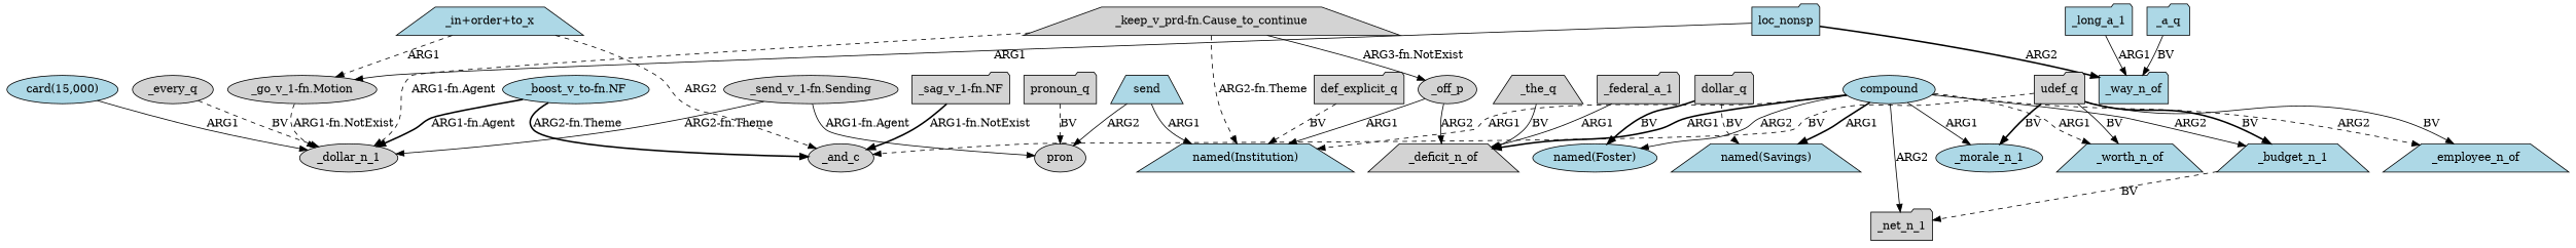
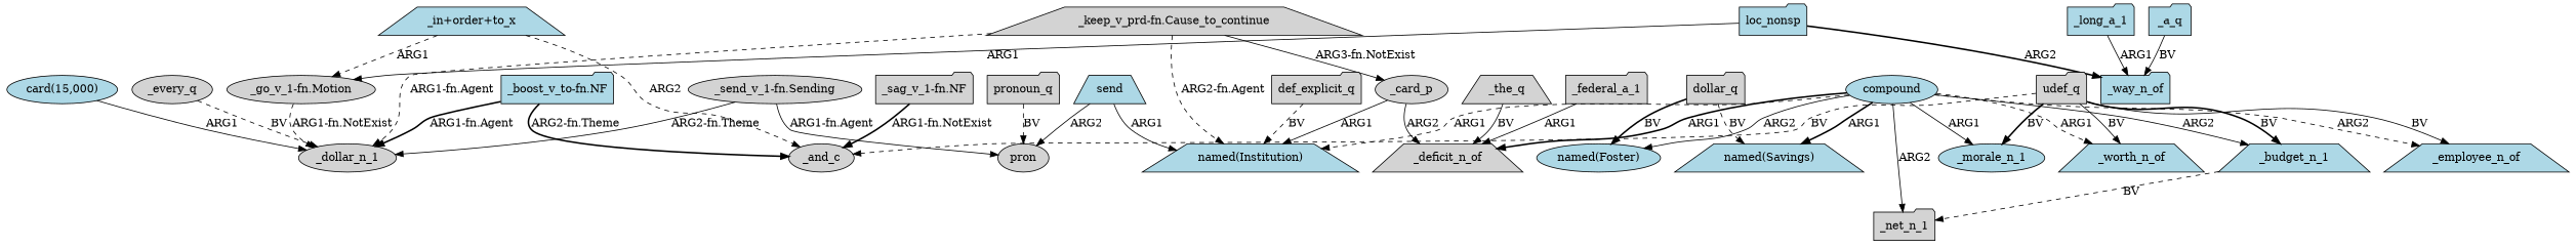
  digraph {
    node [fillcolor=lightgrey shape=ellipse style=filled]
    edge [style=solid]
    loc_nonsp [fillcolor=lightblue shape=folder]
    "_go_v_1-fn.Motion"
    _way_n_of [fillcolor=lightblue shape=folder]
    _dollar_n_1
    compound [fillcolor=lightblue]
    "named(Foster)" [fillcolor=lightblue]
    _deficit_n_of [shape=trapezium]
    _morale_n_1 [fillcolor=lightblue]
    "named(Institution)" [fillcolor=lightblue shape=trapezium]
    _employee_n_of [fillcolor=lightblue shape=trapezium]
    "named(Savings)" [fillcolor=lightblue shape=trapezium]
    _budget_n_1 [fillcolor=lightblue shape=trapezium]
    _worth_n_of [fillcolor=lightblue shape=trapezium]
    _net_n_1 [shape=folder]
-   _off_p
+   _off_p [label=_card_p]
    udef_q [shape=folder]
    _and_c
    "_sag_v_1-fn.NF" [shape=folder]
    n19 [fillcolor=lightblue label=send shape=trapezium]
    pron
    "_send_v_1-fn.Sending"
    n22 [label=dollar_q shape=folder]
    _federal_a_1 [shape=folder]
    _long_a_1 [fillcolor=lightblue shape=folder]
    "_keep_v_prd-fn.Cause_to_continue" [shape=trapezium]
    pronoun_q [shape=folder]
-   "_boost_v_to-fn.NF" [fillcolor=lightblue]
+   "_boost_v_to-fn.NF" [fillcolor=lightblue shape=folder]
    "_in+order+to_x" [fillcolor=lightblue shape=trapezium]
    _the_q [shape=trapezium]
    _a_q [fillcolor=lightblue shape=folder]
    _every_q
    def_explicit_q [shape=folder]
    "card(15,000)" [fillcolor=lightblue]
    loc_nonsp -> "_go_v_1-fn.Motion" [label=ARG1]
    loc_nonsp -> _way_n_of [label=ARG2 style=bold]
    "_go_v_1-fn.Motion" -> _dollar_n_1 [label="ARG1-fn.NotExist" style=dashed]
    compound -> "named(Foster)" [label=ARG2]
    compound -> _deficit_n_of [label=ARG1 style=bold]
    compound -> _morale_n_1 [label=ARG1]
    compound -> "named(Institution)" [label=ARG1 style=dashed]
    compound -> _employee_n_of [label=ARG2 style=dashed]
    compound -> "named(Savings)" [label=ARG1 style=bold]
    compound -> _budget_n_1 [label=ARG2]
    compound -> _worth_n_of [label=ARG1 style=dashed]
    compound -> _net_n_1 [label=ARG2]
    _budget_n_1 -> _net_n_1 [label=BV style=dashed]
    _off_p -> _deficit_n_of [label=ARG2]
    _off_p -> "named(Institution)" [label=ARG1]
    udef_q -> _morale_n_1 [label=BV style=bold]
    udef_q -> _employee_n_of [label=BV]
    udef_q -> _budget_n_1 [label=BV style=bold]
    udef_q -> _worth_n_of [label=BV]
    udef_q -> _and_c [label=BV style=dashed]
    "_sag_v_1-fn.NF" -> _and_c [label="ARG1-fn.NotExist" style=bold]
    n19 -> "named(Institution)" [label=ARG1]
    n19 -> pron [label=ARG2]
    "_send_v_1-fn.Sending" -> _dollar_n_1 [label="ARG2-fn.Theme"]
    "_send_v_1-fn.Sending" -> pron [label="ARG1-fn.Agent"]
    n22 -> "named(Foster)" [label=BV style=bold]
    n22 -> "named(Savings)" [label=BV style=dashed]
    _federal_a_1 -> _deficit_n_of [label=ARG1]
    _long_a_1 -> _way_n_of [label=ARG1]
    "_keep_v_prd-fn.Cause_to_continue" -> _dollar_n_1 [label="ARG1-fn.Agent" style=dashed]
-   "_keep_v_prd-fn.Cause_to_continue" -> "named(Institution)" [label="ARG2-fn.Theme" style=dashed]
+   "_keep_v_prd-fn.Cause_to_continue" -> "named(Institution)" [label="ARG2-fn.Agent" style=dashed]
    "_keep_v_prd-fn.Cause_to_continue" -> _off_p [label="ARG3-fn.NotExist"]
    pronoun_q -> pron [label=BV style=dashed]
    "_boost_v_to-fn.NF" -> _dollar_n_1 [label="ARG1-fn.Agent" style=bold]
    "_boost_v_to-fn.NF" -> _and_c [label="ARG2-fn.Theme" style=bold]
    "_in+order+to_x" -> "_go_v_1-fn.Motion" [label=ARG1 style=dashed]
    "_in+order+to_x" -> _and_c [label=ARG2 style=dashed]
    _the_q -> _deficit_n_of [label=BV]
    _a_q -> _way_n_of [label=BV]
    _every_q -> _dollar_n_1 [label=BV style=dashed]
    def_explicit_q -> "named(Institution)" [label=BV style=dashed]
    "card(15,000)" -> _dollar_n_1 [label=ARG1]
  }
